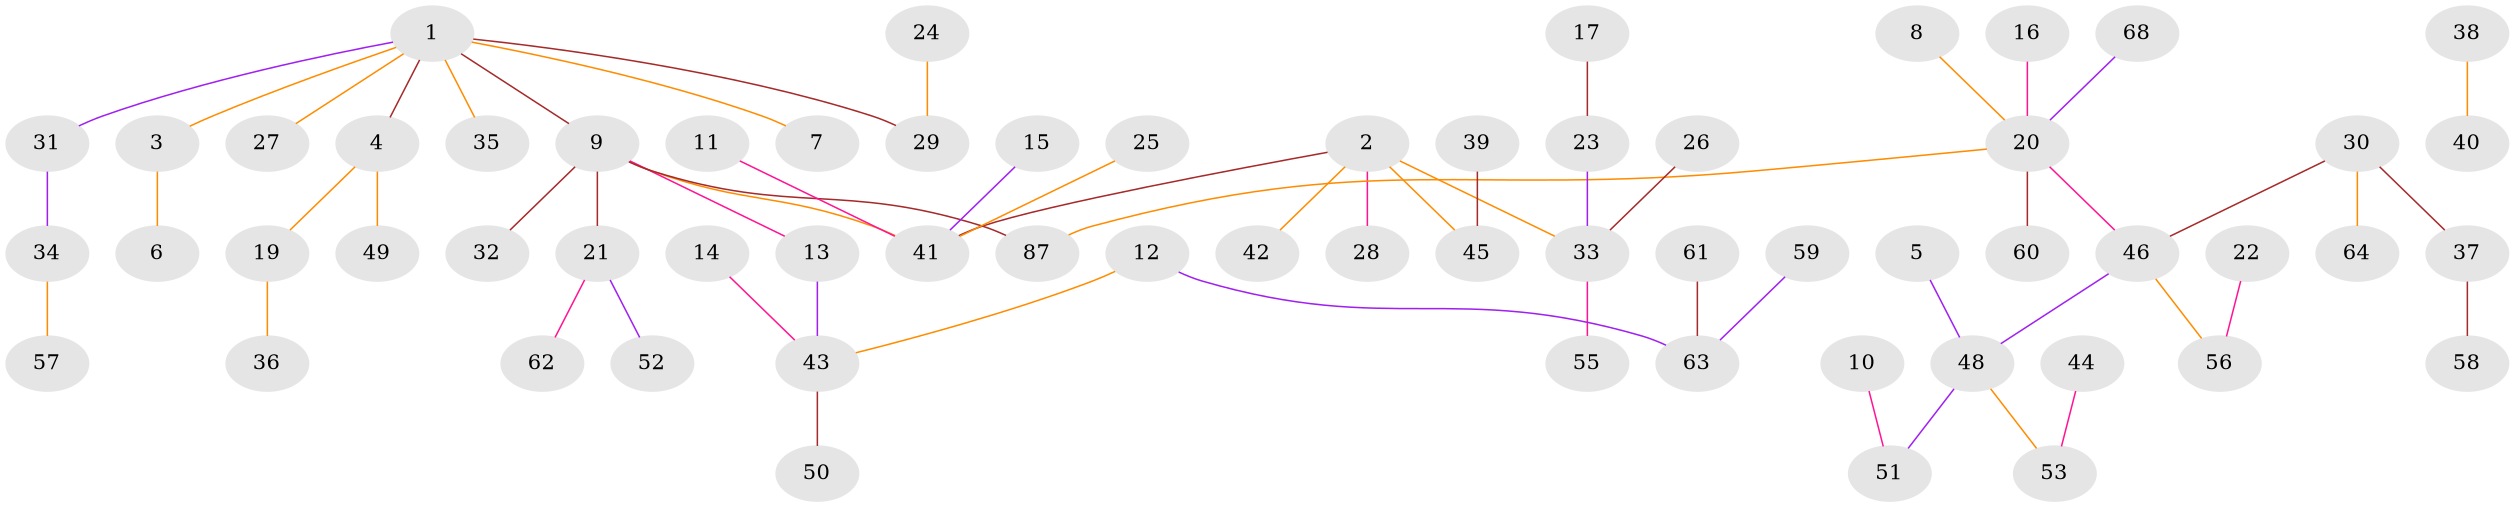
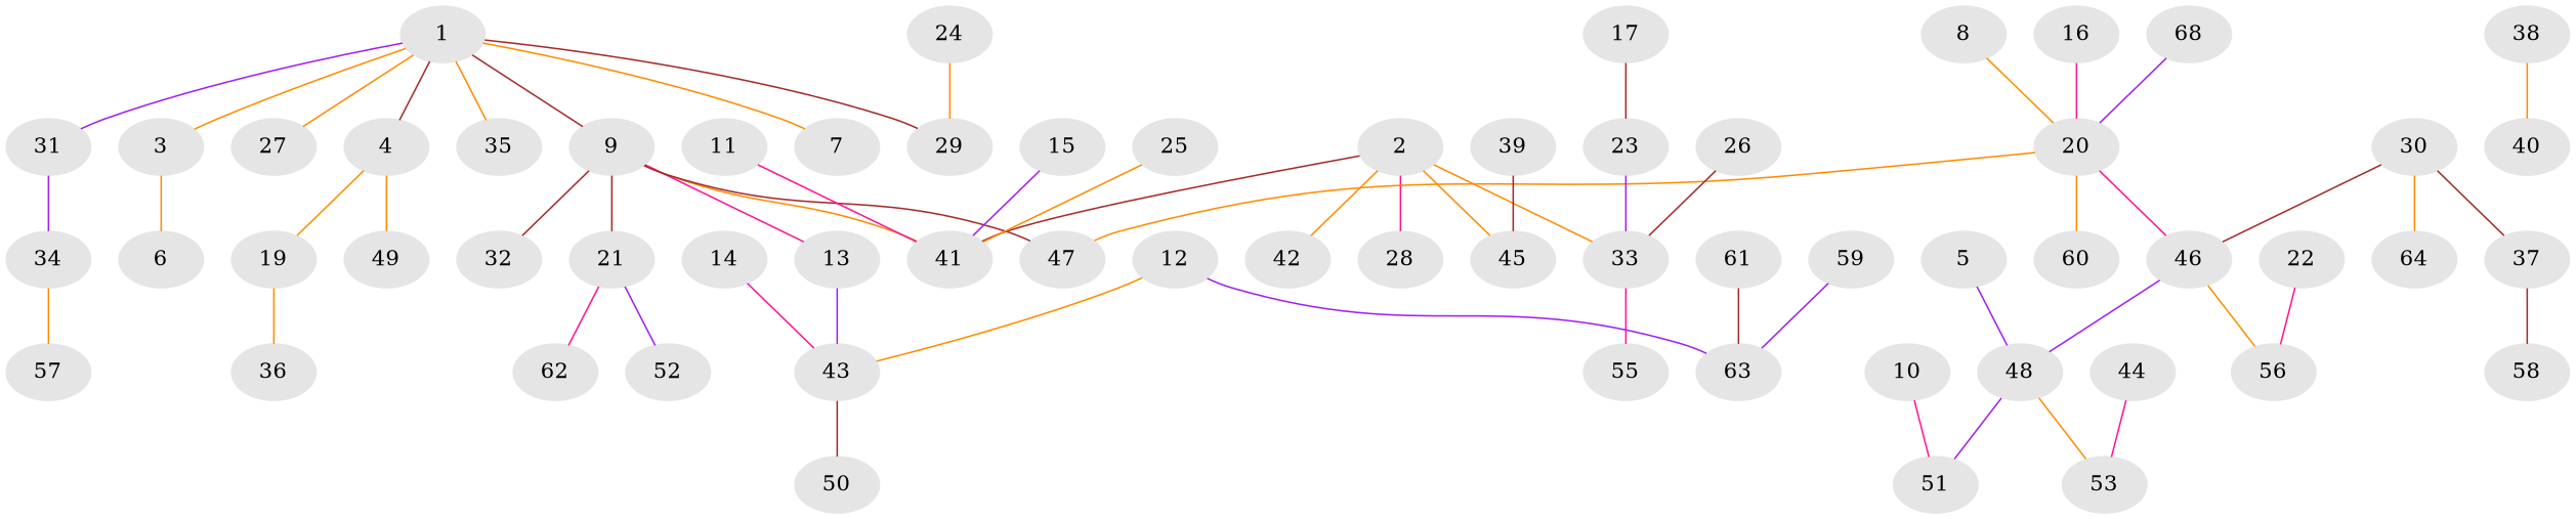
  graph {
    node [color=gray90 style=filled]
    edge [color=darkorange weight=1.0]
    1
    3
    4
    7
    9
    27
    29
    31
    35
    6
    19
    49
    41
    13
    21
    32
-   47 [label=87]
+   47
    34
    2
    28
    33
    42
    45
    55
    36
    5
    48
    51
    53
    8
    20
    46
    60
    43
    52
    62
    10
    11
    12
    63
    50
    14
    15
    16
    17
    23
    n47 [label=68]
    56
    22
    24
    25
    26
    30
    37
    n55 [label=64]
    58
    57
    38
    40
    39
    44
    59
    61
    1 -- 3
    1 -- 4 [color=brown]
    1 -- 7
    1 -- 9 [color=brown]
    1 -- 27
    1 -- 29 [color=brown]
    1 -- 31 [color=purple]
    1 -- 35
    3 -- 6
    4 -- 19
    4 -- 49
    9 -- 41
    9 -- 13 [color=deeppink]
    9 -- 21 [color=brown]
    9 -- 32 [color=brown]
    9 -- 47 [color=brown]
    31 -- 34 [color=purple]
    19 -- 36
    13 -- 43 [color=purple]
    21 -- 52 [color=purple]
    21 -- 62 [color=deeppink]
    34 -- 57
    2 -- 41 [color=brown]
    2 -- 28 [color=deeppink]
    2 -- 33
    2 -- 42
    2 -- 45
    33 -- 55 [color=deeppink]
    5 -- 48 [color=purple]
    48 -- 51 [color=purple]
    48 -- 53
    8 -- 20
    20 -- 47
    20 -- 46 [color=deeppink]
-   20 -- 60 [color=brown]
+   20 -- 60
    46 -- 48 [color=purple]
    46 -- 56
    43 -- 50 [color=brown]
    10 -- 51 [color=deeppink]
    11 -- 41 [color=deeppink]
    12 -- 43
    12 -- 63 [color=purple]
    14 -- 43 [color=deeppink]
    15 -- 41 [color=purple]
    16 -- 20 [color=deeppink]
    17 -- 23 [color=brown]
    23 -- 33 [color=purple]
    n47 -- 20 [color=purple]
    22 -- 56 [color=deeppink]
    24 -- 29
    25 -- 41
    26 -- 33 [color=brown]
    30 -- 46 [color=brown]
    30 -- 37 [color=brown]
    30 -- n55
    37 -- 58 [color=brown]
    38 -- 40
    39 -- 45 [color=brown]
    44 -- 53 [color=deeppink]
    59 -- 63 [color=purple]
    61 -- 63 [color=brown]
  }
